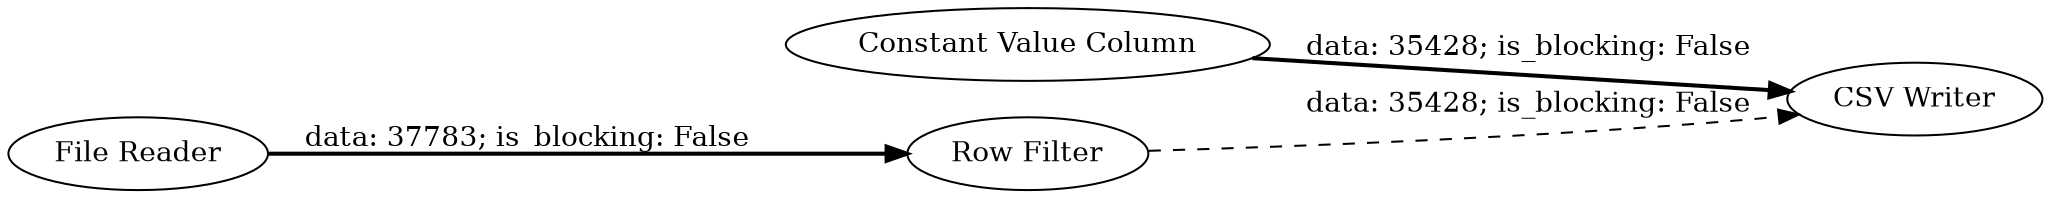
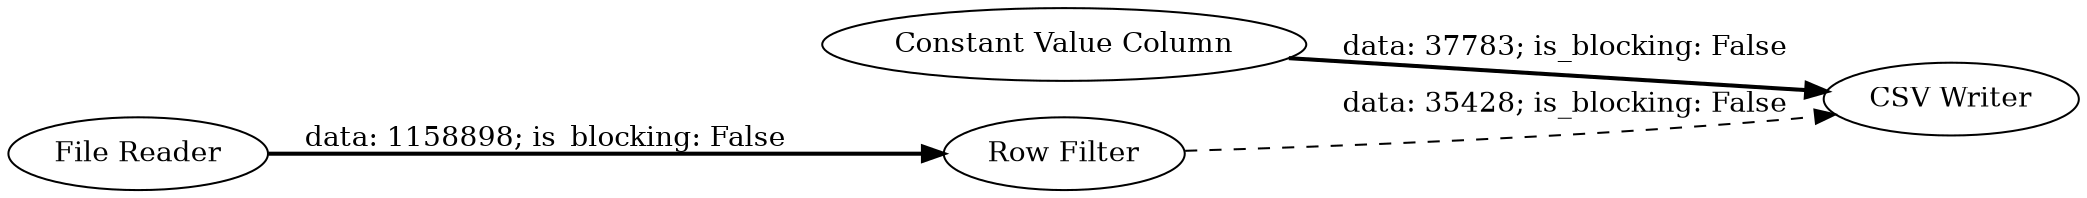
  digraph {
    rankdir=LR
    edge [style=bold]
    n1 [label="Row Filter"]
    n2 [label="CSV Writer"]
    n3 [label="Constant Value Column"]
    n4 [label="File Reader"]
    n1 -> n2 [label="data: 35428; is_blocking: False" style=dashed]
-   n3 -> n2 [label="data: 35428; is_blocking: False"]
-   n4 -> n1 [label="data: 37783; is_blocking: False"]
+   n3 -> n2 [label="data: 37783; is_blocking: False"]
+   n4 -> n1 [label="data: 1158898; is_blocking: False"]
  }
